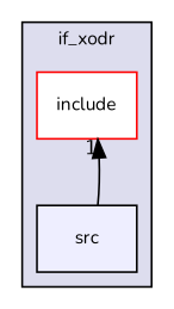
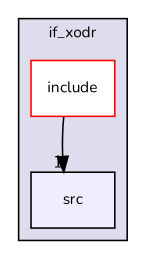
  digraph {
    compound=true
    fontname=Nunito
    node [fontname=Nunito fontsize=10 shape=box style=filled]
    n1 [color=red fillcolor=white label=include]
    n2 [fillcolor="#eeeeff" label=src pencolor=black]
    subgraph cluster_1 {
      bgcolor="#ddddee"
      fontsize=10
      label=if_xodr
      pencolor=black
      n1
      n2
    }
-   n2 -> n1 [headlabel=1 labeldistance=1.5 labelfontname=Helvetica labelfontsize=10 fontname=Nunito]
+   n1 -> n2 [headlabel=1 labeldistance=1.5 labelfontname=Helvetica labelfontsize=10 fontname=Nunito]
  }
